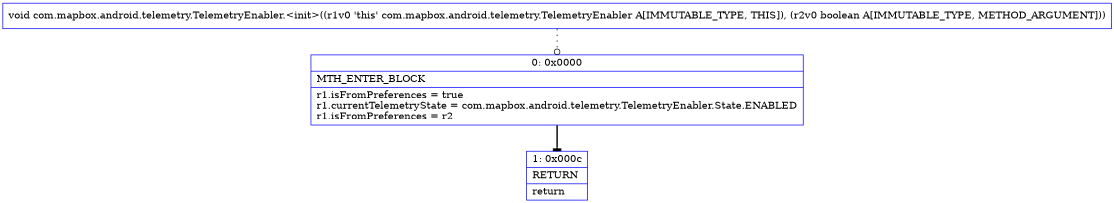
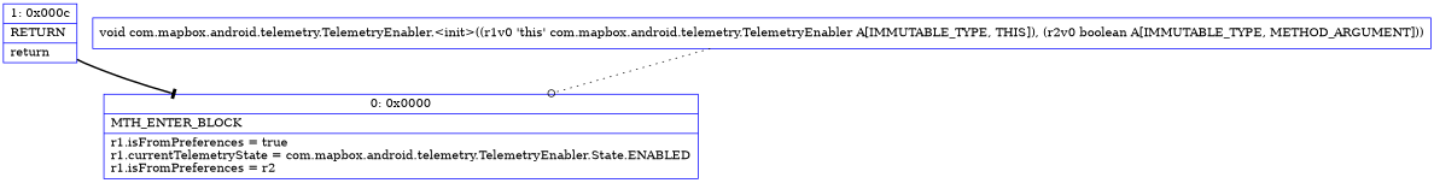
  digraph {
    node [shape=record color=blue]
    n1 [label="{0\:\ 0x0000|MTH_ENTER_BLOCK\l|r1.isFromPreferences = true\lr1.currentTelemetryState = com.mapbox.android.telemetry.TelemetryEnabler.State.ENABLED\lr1.isFromPreferences = r2\l}"]
    n2 [label="{1\:\ 0x000c|RETURN\l|return\l}"]
    n3 [label="{void com.mapbox.android.telemetry.TelemetryEnabler.\<init\>((r1v0 'this' com.mapbox.android.telemetry.TelemetryEnabler A[IMMUTABLE_TYPE, THIS]), (r2v0 boolean A[IMMUTABLE_TYPE, METHOD_ARGUMENT])) }"]
-   n1 -> n2 [style=bold arrowhead=tee]
+   n2 -> n1 [style=bold arrowhead=tee]
    n3 -> n1 [style=dotted arrowhead=odot]
  }
